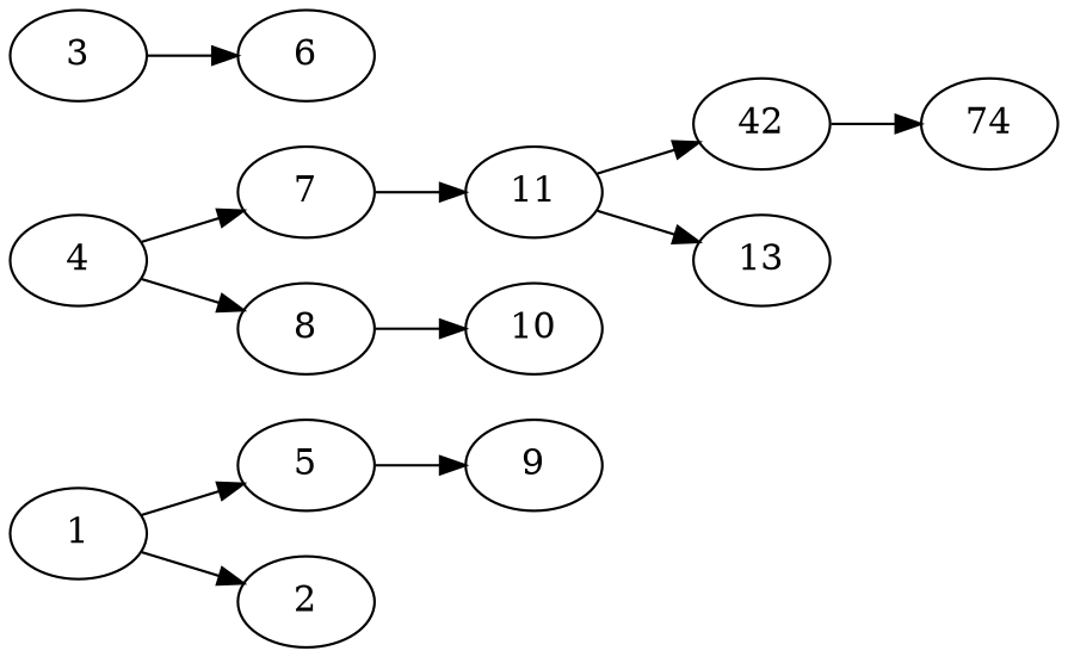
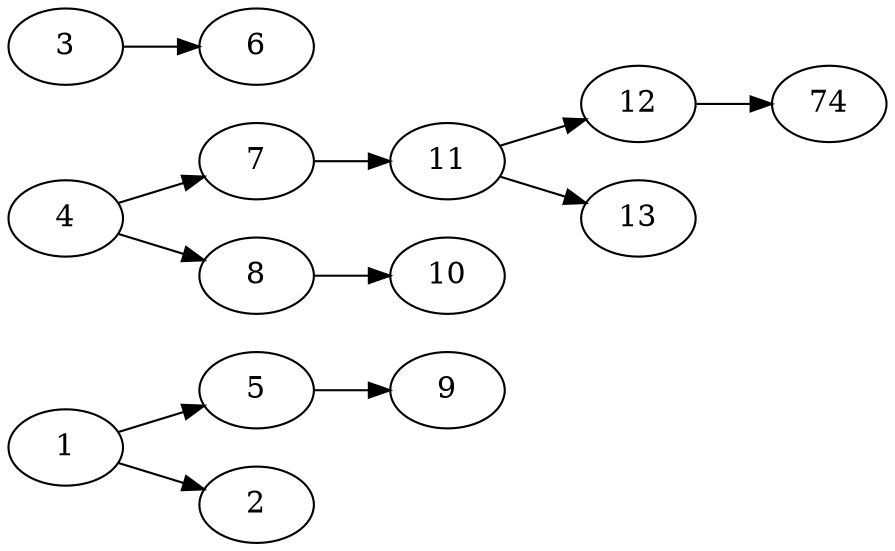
  digraph {
    rankdir=LR
    node [alpha=0.01]
    1 [expect_size=1862664374046425]
    5 [alpha=0.14 expect_size=159311591433568256]
    2 [alpha=0.19 expect_size=21643224945390804]
    4 [alpha=0.07 expect_size=3555958124785434624]
    7 [alpha=0.11 expect_size=9436043149312000]
    8 [alpha=0.15 expect_size=267014030446592]
    9 [expect_size=125638514301104]
    11 [alpha=0.06 expect_size=453069993148416000]
    10 [expect_size=334224776799566]
    3 [alpha=0.07 expect_size=670682514871812096]
    6 [alpha=0.08 expect_size=2376516633181676]
-   12 [alpha=0.13 expect_size=4425893103200750 label=42]
+   12 [alpha=0.13 expect_size=4425893103200750]
    13 [expect_size=3734974657879605248]
    n14 [alpha=0.03 expect_size=834904570864333 label=74]
    1 -> 5
    1 -> 2
    5 -> 9
    4 -> 7
    4 -> 8
    7 -> 11
    8 -> 10
    11 -> 12
    11 -> 13
    3 -> 6
    12 -> n14
  }
